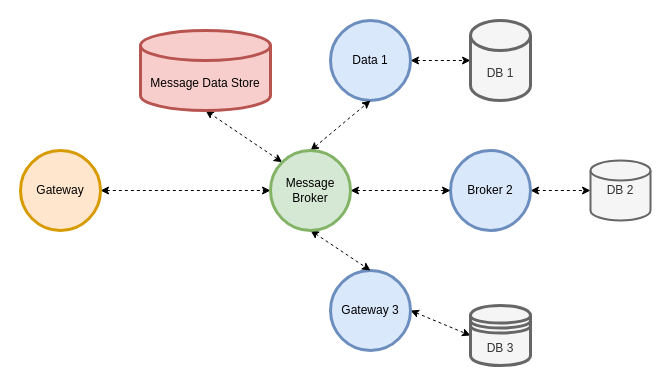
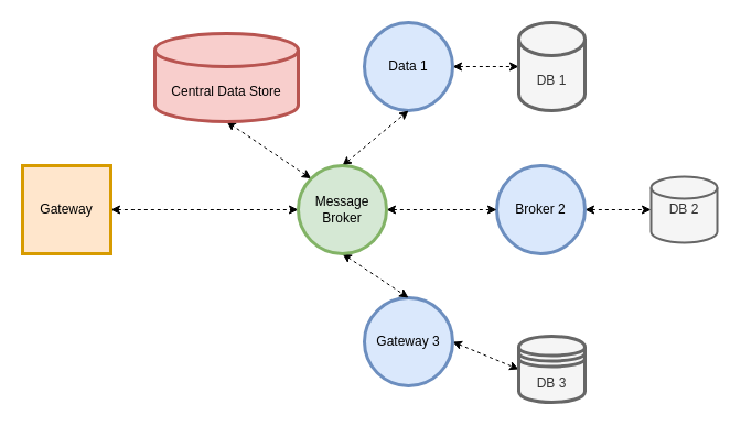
  <mxCell id="0" />
  <mxCell id="1" parent="0" />
  <mxCell id="2" style="edgeStyle=none;rounded=0;orthogonalLoop=1;jettySize=auto;html=1;exitX=1;exitY=0.5;exitDx=0;exitDy=0;entryX=0;entryY=0.5;entryDx=0;entryDy=0;dashed=1;startArrow=classic;startFill=1;" parent="1" source="3" target="14" edge="1"><mxGeometry relative="1" as="geometry" /></mxCell>
- <mxCell id="3" value="Gateway" style="ellipse;whiteSpace=wrap;html=1;aspect=fixed;strokeWidth=3;fillColor=#ffe6cc;strokeColor=#d79b00;" parent="1" vertex="1"><mxGeometry y="150" width="80" height="80" as="geometry" x="20" /></mxCell>
+ <mxCell id="3" value="Gateway" style="whiteSpace=wrap;html=1;aspect=fixed;strokeWidth=3;fillColor=#ffe6cc;strokeColor=#d79b00;rounded=0;" parent="1" vertex="1"><mxGeometry y="150" width="80" height="80" as="geometry" x="20" /></mxCell>
  <mxCell id="4" style="edgeStyle=none;rounded=0;orthogonalLoop=1;jettySize=auto;html=1;exitX=1;exitY=0.5;exitDx=0;exitDy=0;entryX=0;entryY=0.5;entryDx=0;entryDy=0;entryPerimeter=0;dashed=1;startArrow=classic;startFill=1;" parent="1" source="5" target="15" edge="1"><mxGeometry relative="1" as="geometry" /></mxCell>
  <mxCell id="5" value="Data 1" style="ellipse;whiteSpace=wrap;html=1;aspect=fixed;strokeWidth=3;fillColor=#dae8fc;strokeColor=#6c8ebf;" parent="1" vertex="1"><mxGeometry x="330" y="20" width="80" height="80" as="geometry" /></mxCell>
  <mxCell id="6" style="edgeStyle=none;rounded=0;orthogonalLoop=1;jettySize=auto;html=1;exitX=1;exitY=0.5;exitDx=0;exitDy=0;entryX=0;entryY=0.5;entryDx=0;entryDy=0;entryPerimeter=0;dashed=1;startArrow=classic;startFill=1;" parent="1" source="7" target="16" edge="1"><mxGeometry relative="1" as="geometry" /></mxCell>
  <mxCell id="7" value="Broker 2" style="ellipse;whiteSpace=wrap;html=1;aspect=fixed;strokeWidth=3;fillColor=#dae8fc;strokeColor=#6c8ebf;" parent="1" vertex="1"><mxGeometry x="450" y="150" width="80" height="80" as="geometry" /></mxCell>
  <mxCell id="8" style="edgeStyle=none;rounded=0;orthogonalLoop=1;jettySize=auto;html=1;exitX=1;exitY=0.5;exitDx=0;exitDy=0;entryX=0;entryY=0.5;entryDx=0;entryDy=0;dashed=1;startArrow=classic;startFill=1;" parent="1" source="9" target="17" edge="1"><mxGeometry relative="1" as="geometry" /></mxCell>
  <mxCell id="9" value="Gateway 3" style="ellipse;whiteSpace=wrap;html=1;aspect=fixed;strokeWidth=3;fillColor=#dae8fc;strokeColor=#6c8ebf;" parent="1" vertex="1"><mxGeometry x="330" y="270" width="80" height="80" as="geometry" /></mxCell>
  <mxCell id="10" style="rounded=0;orthogonalLoop=1;jettySize=auto;html=1;exitX=0.5;exitY=0;exitDx=0;exitDy=0;entryX=0.5;entryY=1;entryDx=0;entryDy=0;startArrow=classic;startFill=1;dashed=1;" parent="1" source="14" target="5" edge="1"><mxGeometry relative="1" as="geometry" /></mxCell>
  <mxCell id="11" style="edgeStyle=none;rounded=0;orthogonalLoop=1;jettySize=auto;html=1;exitX=1;exitY=0.5;exitDx=0;exitDy=0;entryX=0;entryY=0.5;entryDx=0;entryDy=0;dashed=1;startArrow=classic;startFill=1;" parent="1" source="14" target="7" edge="1"><mxGeometry relative="1" as="geometry" /></mxCell>
  <mxCell id="12" style="edgeStyle=none;rounded=0;orthogonalLoop=1;jettySize=auto;html=1;exitX=0.5;exitY=1;exitDx=0;exitDy=0;entryX=0.5;entryY=0;entryDx=0;entryDy=0;dashed=1;startArrow=classic;startFill=1;" parent="1" source="14" target="9" edge="1"><mxGeometry relative="1" as="geometry" /></mxCell>
  <mxCell id="13" style="edgeStyle=none;rounded=0;orthogonalLoop=1;jettySize=auto;html=1;exitX=0;exitY=0;exitDx=0;exitDy=0;entryX=0.5;entryY=1;entryDx=0;entryDy=0;entryPerimeter=0;dashed=1;startArrow=classic;startFill=1;" parent="1" source="14" target="18" edge="1"><mxGeometry relative="1" as="geometry" /></mxCell>
  <mxCell id="14" value="Message&lt;br&gt;Broker" style="ellipse;whiteSpace=wrap;html=1;aspect=fixed;strokeWidth=3;fillColor=#d5e8d4;strokeColor=#82b366;" parent="1" vertex="1"><mxGeometry x="270" y="150" width="80" height="80" as="geometry" /></mxCell>
  <mxCell id="15" value="DB 1" style="shape=cylinder3;whiteSpace=wrap;html=1;boundedLbl=1;backgroundOutline=1;size=15;strokeWidth=3;fillColor=#f5f5f5;strokeColor=#666666;fontColor=#333333;" parent="1" vertex="1"><mxGeometry x="470" y="20" width="60" height="80" as="geometry" /></mxCell>
  <mxCell id="16" value="DB 2" style="strokeWidth=2;html=1;shape=mxgraph.flowchart.database;whiteSpace=wrap;fillColor=#f5f5f5;strokeColor=#666666;fontColor=#333333;" parent="1" vertex="1"><mxGeometry x="590" y="160" width="60" height="60" as="geometry" /></mxCell>
  <mxCell id="17" value="DB 3" style="shape=datastore;whiteSpace=wrap;html=1;strokeWidth=3;fillColor=#f5f5f5;strokeColor=#666666;fontColor=#333333;" parent="1" vertex="1"><mxGeometry x="470" y="305" width="60" height="60" as="geometry" /></mxCell>
- <mxCell id="18" value="Message Data Store" style="shape=cylinder3;whiteSpace=wrap;html=1;boundedLbl=1;backgroundOutline=1;size=15;strokeWidth=3;fillColor=#f8cecc;strokeColor=#b85450;" parent="1" vertex="1"><mxGeometry x="140" y="30" width="130" height="80" as="geometry" /></mxCell>
+ <mxCell id="18" value="Central Data Store" style="shape=cylinder3;whiteSpace=wrap;html=1;boundedLbl=1;backgroundOutline=1;size=15;strokeWidth=3;fillColor=#f8cecc;strokeColor=#b85450;" parent="1" vertex="1"><mxGeometry x="140" y="30" width="130" height="80" as="geometry" /></mxCell>
